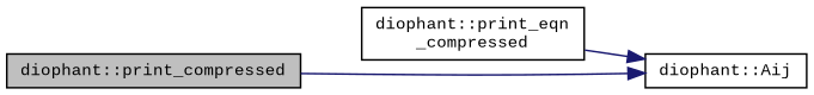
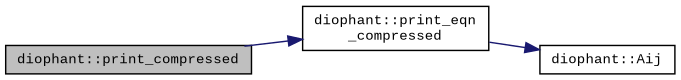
  digraph {
    fontname="Liberation Mono"
    rankdir=LR
    node [color=black fillcolor=white fontname="Liberation Mono" fontsize=10 shape=record style=filled]
    edge [color=midnightblue fontname="Liberation Mono" fontsize=10 labelfontname=Helvetica labelfontsize=10 style=solid]
    n1 [fillcolor=grey75 fontcolor=black height=0.2 label="diophant::print_compressed" width=0.4]
    n2 [height=0.2 label="diophant::print_eqn\l_compressed" width=0.4]
    n3 [height=0.2 label="diophant::Aij" width=0.4]
-   n1 -> n3
+   n1 -> n2
    n2 -> n3
  }
